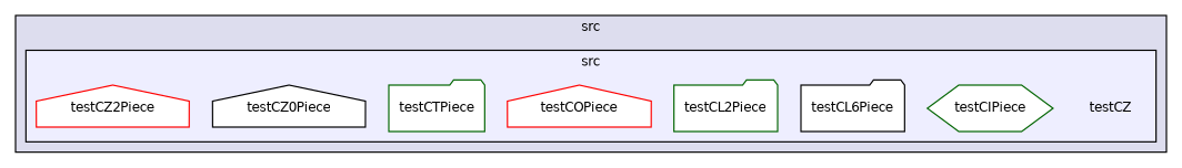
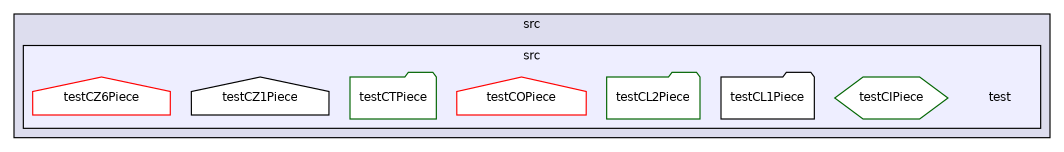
  digraph {
    compound=true
    fontname="DejaVu Sans"
    node [fontname="DejaVu Sans" fontsize=10 shape=folder color=red fillcolor=white style=filled]
-   n1 [label=testCZ shape=plaintext fillcolor="" style=""]
+   n1 [label=test shape=plaintext fillcolor="" style=""]
    n2 [color=darkgreen label=testCIPiece shape=hexagon]
-   n3 [color=black label=testCL6Piece]
+   n3 [color=black label=testCL1Piece]
    n4 [color=darkgreen label=testCL2Piece]
    n5 [label=testCOPiece shape=house]
    n6 [color=darkgreen label=testCTPiece]
-   n7 [color=black label=testCZ0Piece shape=house]
-   n8 [label=testCZ2Piece shape=house]
+   n7 [color=black label=testCZ1Piece shape=house]
+   n8 [label=testCZ6Piece shape=house]
    subgraph cluster_1 {
      bgcolor="#ddddee"
      fontsize=10
      label=src
      pencolor=black
      subgraph cluster_2 {
        bgcolor="#eeeeff"
        fontsize=10
        pencolor=black
        n1
        n2
        n3
        n4
        n5
        n6
        n7
        n8
      }
    }
  }
